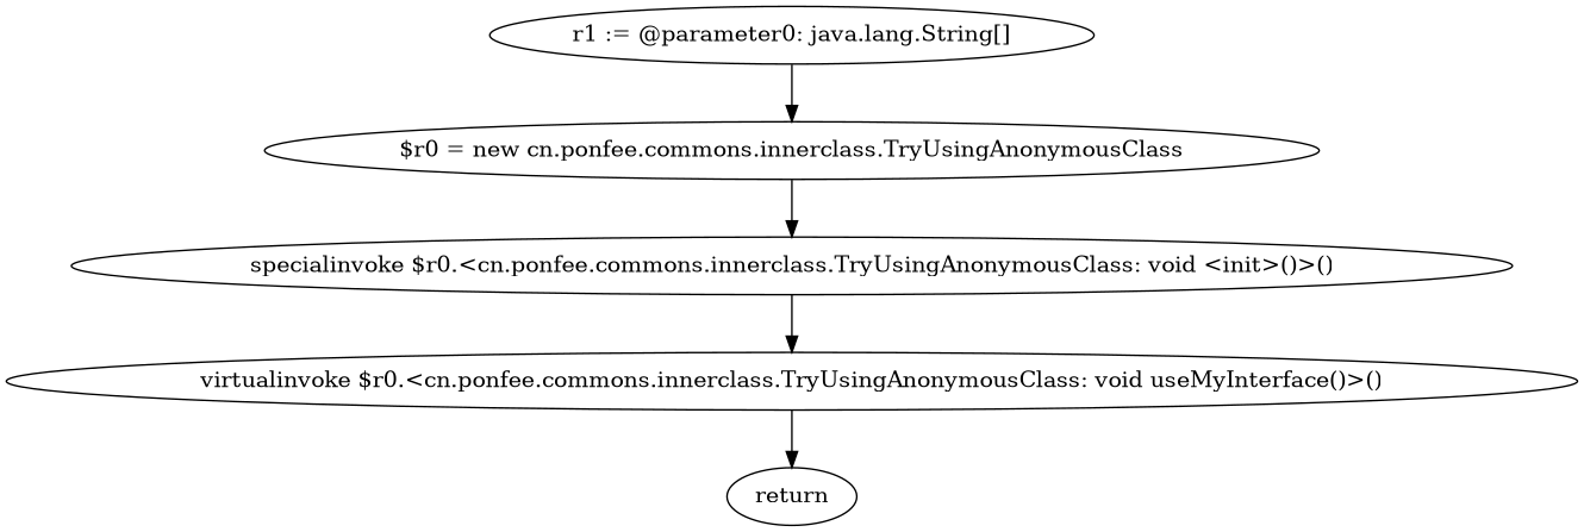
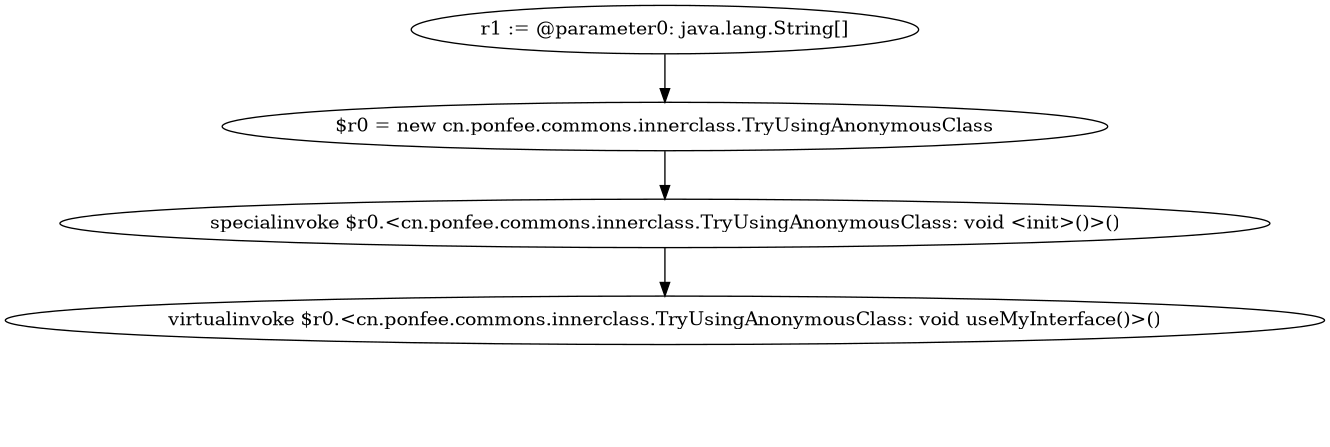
  digraph {
    "r1 := @parameter0: java.lang.String[]"
    "$r0 = new cn.ponfee.commons.innerclass.TryUsingAnonymousClass"
    "specialinvoke $r0.<cn.ponfee.commons.innerclass.TryUsingAnonymousClass: void <init>()>()"
    "virtualinvoke $r0.<cn.ponfee.commons.innerclass.TryUsingAnonymousClass: void useMyInterface()>()"
-   return
    "r1 := @parameter0: java.lang.String[]" -> "$r0 = new cn.ponfee.commons.innerclass.TryUsingAnonymousClass"
    "$r0 = new cn.ponfee.commons.innerclass.TryUsingAnonymousClass" -> "specialinvoke $r0.<cn.ponfee.commons.innerclass.TryUsingAnonymousClass: void <init>()>()"
    "specialinvoke $r0.<cn.ponfee.commons.innerclass.TryUsingAnonymousClass: void <init>()>()" -> "virtualinvoke $r0.<cn.ponfee.commons.innerclass.TryUsingAnonymousClass: void useMyInterface()>()"
-   "virtualinvoke $r0.<cn.ponfee.commons.innerclass.TryUsingAnonymousClass: void useMyInterface()>()" -> return
  }
